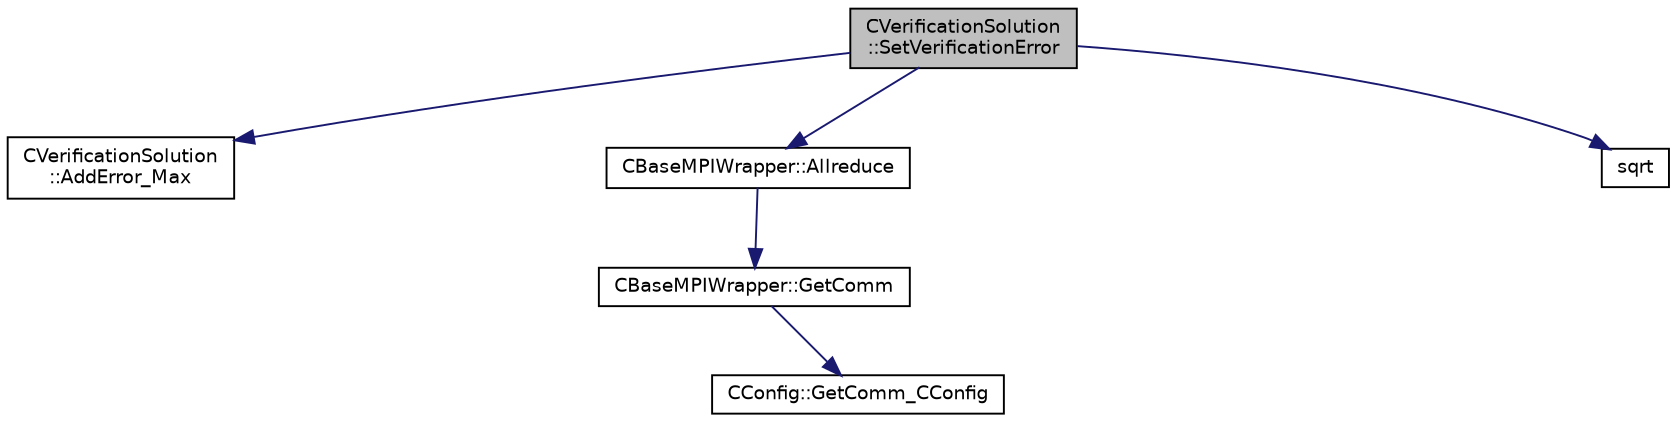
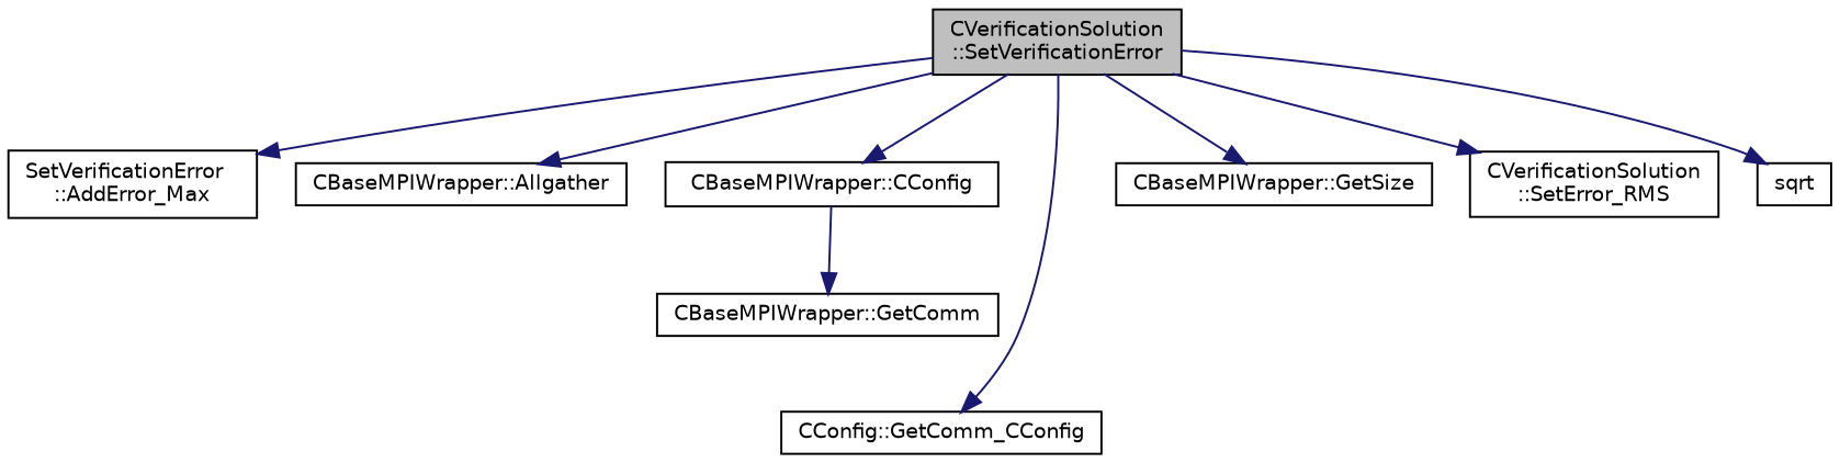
  digraph {
    rankdir=TB
    node [color=black fillcolor=white fontname=Helvetica fontsize=10 shape=record style=filled]
    edge [color=midnightblue fontname=Helvetica fontsize=10 labelfontname=Helvetica labelfontsize=10 style=solid]
    n1 [fillcolor=grey75 fontcolor=black height=0.2 label="CVerificationSolution\l::SetVerificationError" width=0.4]
-   n2 [height=0.2 label="CVerificationSolution\l::AddError_Max" width=0.4]
-   n4 [height=0.2 label="CBaseMPIWrapper::Allreduce" width=0.4]
+   n2 [height=0.2 label="SetVerificationError\l::AddError_Max" width=0.4]
+   n3 [height=0.2 label="CBaseMPIWrapper::Allgather" width=0.4]
+   n4 [height=0.2 label="CBaseMPIWrapper::CConfig" width=0.4]
    n5 [height=0.2 label="CConfig::GetComm_CConfig" width=0.4]
+   n6 [height=0.2 label="CBaseMPIWrapper::GetSize" width=0.4]
+   n7 [height=0.2 label="CVerificationSolution\l::SetError_RMS" width=0.4]
    n8 [height=0.2 label=sqrt width=0.4]
    n9 [height=0.2 label="CBaseMPIWrapper::GetComm" width=0.4]
    n1 -> n2
+   n1 -> n3
    n1 -> n4
-   n9 -> n5
+   n1 -> n5
+   n1 -> n6
+   n1 -> n7
    n1 -> n8
    n4 -> n9
  }
